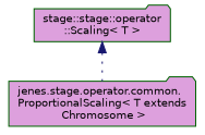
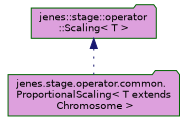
  digraph {
    node [color=darkgreen fillcolor=plum fontname=Helvetica fontsize=10 shape=folder style=filled]
    n1 [fontcolor=black height=0.2 label="jenes.stage.operator.common.\lProportionalScaling\< T extends\l Chromosome \>" width=0.4]
-   n2 [height=0.2 label="stage::stage::operator\l::Scaling\< T \>" width=0.4]
+   n2 [height=0.2 label="jenes::stage::operator\l::Scaling\< T \>" width=0.4]
    n2 -> n1 [color=midnightblue dir=back fontname=Helvetica fontsize=10 labelfontname=Helvetica labelfontsize=10 style=dotted]
  }
